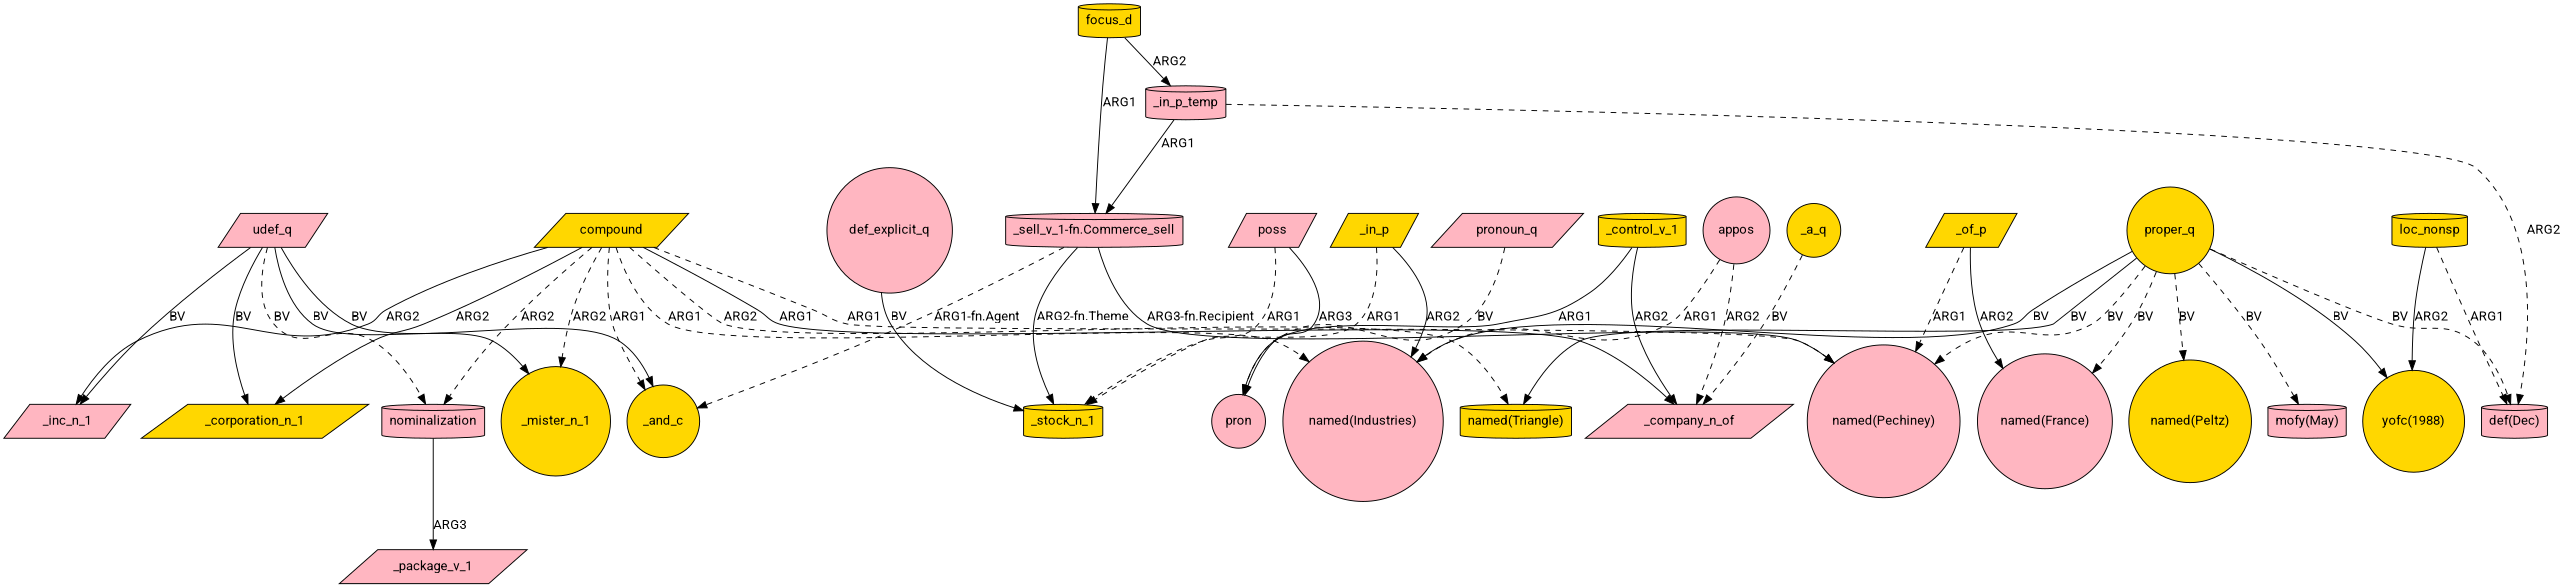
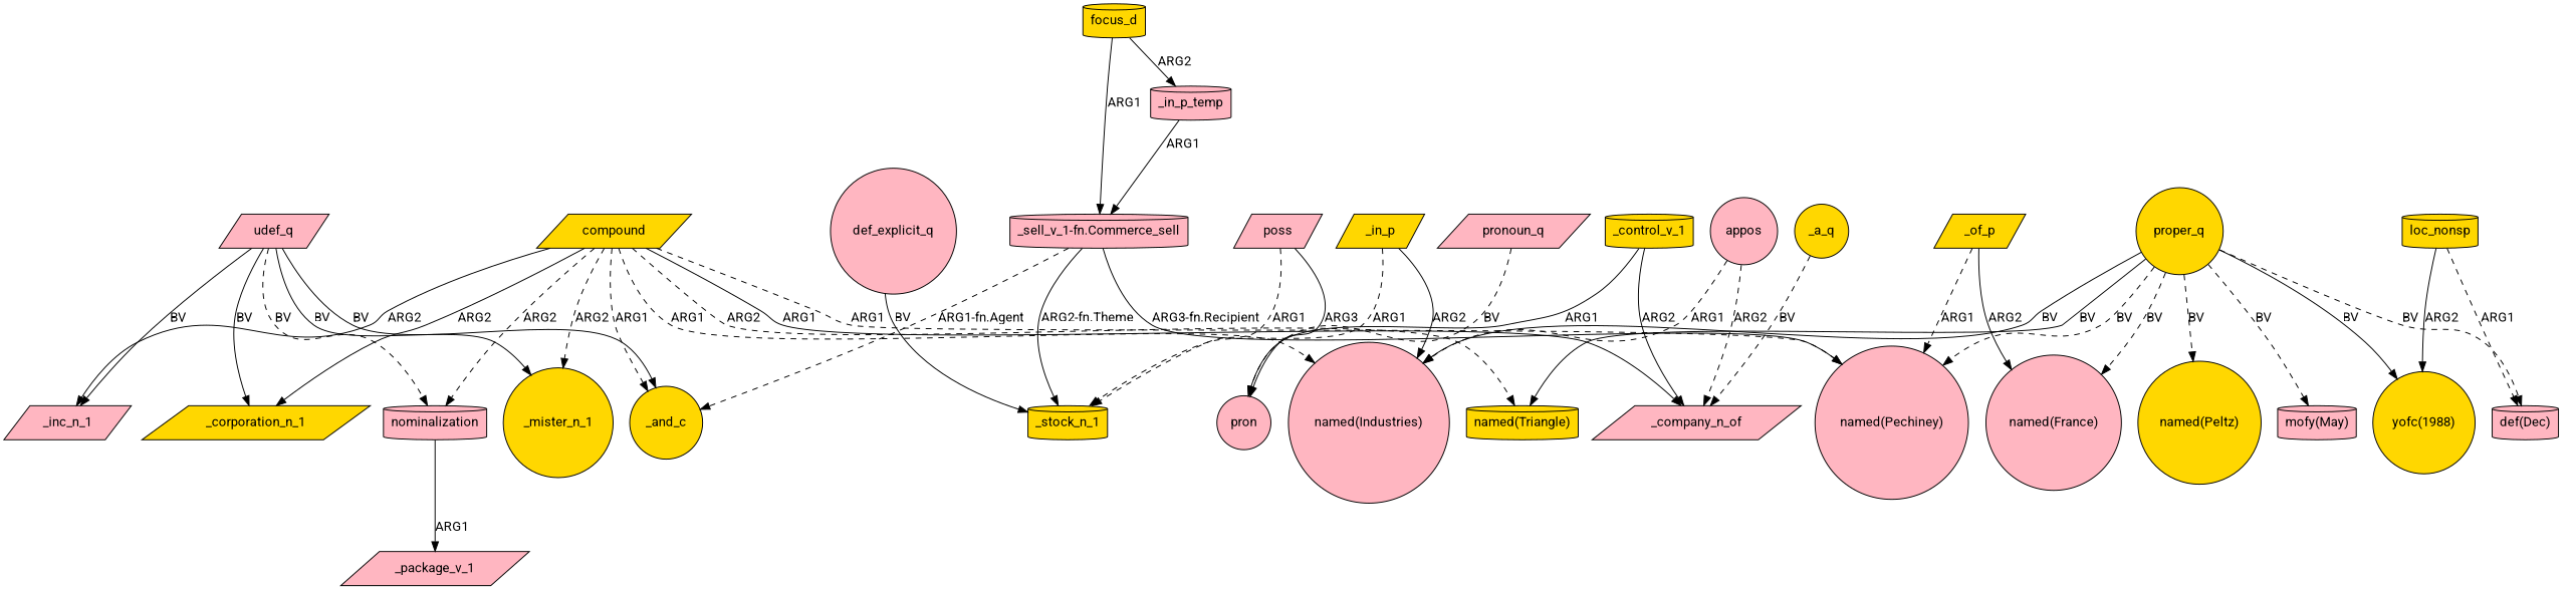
  digraph {
    fontname=Roboto
    node [fillcolor=lightpink fontname=Roboto shape=circle style=filled]
    edge [fontname=Roboto style=solid]
    compound [fillcolor=gold shape=parallelogram]
    "named(Pechiney)"
    "named(Industries)"
    _inc_n_1 [shape=parallelogram]
    "named(Triangle)" [fillcolor=gold shape=cylinder]
    _mister_n_1 [fillcolor=gold]
    _corporation_n_1 [fillcolor=gold shape=parallelogram]
    nominalization [shape=cylinder]
    _company_n_of [shape=parallelogram]
    _and_c [fillcolor=gold]
    _package_v_1 [shape=parallelogram]
    focus_d [fillcolor=gold shape=cylinder]
    _in_p_temp [shape=cylinder]
    "_sell_v_1-fn.Commerce_sell" [shape=cylinder]
    n15 [label="def(Dec)" shape=cylinder]
    _stock_n_1 [fillcolor=gold shape=cylinder]
    udef_q [shape=parallelogram]
    proper_q [fillcolor=gold]
    "named(France)"
    "mofy(May)" [shape=cylinder]
    "yofc(1988)" [fillcolor=gold]
    "named(Peltz)" [fillcolor=gold]
    poss [shape=parallelogram]
    pron
    _control_v_1 [fillcolor=gold shape=cylinder]
    def_explicit_q
    _of_p [fillcolor=gold shape=parallelogram]
    pronoun_q [shape=parallelogram]
    appos
    _in_p [fillcolor=gold shape=parallelogram]
    _a_q [fillcolor=gold]
    loc_nonsp [fillcolor=gold shape=cylinder]
    compound -> "named(Pechiney)" [label=ARG1 style=dashed]
    compound -> "named(Industries)" [label=ARG1 style=dashed]
    compound -> _inc_n_1 [label=ARG2]
    compound -> "named(Triangle)" [label=ARG2 style=dashed]
    compound -> _mister_n_1 [label=ARG2 style=dashed]
    compound -> _corporation_n_1 [label=ARG2]
    compound -> nominalization [label=ARG2 style=dashed]
    compound -> _company_n_of [label=ARG1]
    compound -> _and_c [label=ARG1 style=dashed]
-   nominalization -> _package_v_1 [label=ARG3]
+   nominalization -> _package_v_1 [label=ARG1]
    focus_d -> _in_p_temp [label=ARG2]
    focus_d -> "_sell_v_1-fn.Commerce_sell" [label=ARG1]
    _in_p_temp -> "_sell_v_1-fn.Commerce_sell" [label=ARG1]
-   _in_p_temp -> n15 [label=ARG2 style=dashed]
    "_sell_v_1-fn.Commerce_sell" -> "named(Pechiney)" [label="ARG3-fn.Recipient"]
    "_sell_v_1-fn.Commerce_sell" -> _and_c [label="ARG1-fn.Agent" style=dashed]
    "_sell_v_1-fn.Commerce_sell" -> _stock_n_1 [label="ARG2-fn.Theme"]
    udef_q -> _inc_n_1 [label=BV]
    udef_q -> _mister_n_1 [label=BV]
    udef_q -> _corporation_n_1 [label=BV]
    udef_q -> nominalization [label=BV style=dashed]
    udef_q -> _and_c [label=BV]
    proper_q -> "named(Pechiney)" [label=BV style=dashed]
    proper_q -> "named(Industries)" [label=BV]
    proper_q -> "named(Triangle)" [label=BV]
    proper_q -> n15 [label=BV style=dashed]
    proper_q -> "named(France)" [label=BV style=dashed]
    proper_q -> "mofy(May)" [label=BV style=dashed]
    proper_q -> "yofc(1988)" [label=BV]
    proper_q -> "named(Peltz)" [label=BV style=dashed]
    poss -> _stock_n_1 [label=ARG1 style=dashed]
    poss -> pron [label=ARG3]
    _control_v_1 -> _company_n_of [label=ARG2]
    _control_v_1 -> pron [label=ARG1]
    def_explicit_q -> _stock_n_1 [label=BV]
    _of_p -> "named(Pechiney)" [label=ARG1 style=dashed]
    _of_p -> "named(France)" [label=ARG2]
    pronoun_q -> pron [label=BV style=dashed]
    appos -> "named(Industries)" [label=ARG1 style=dashed]
    appos -> _company_n_of [label=ARG2 style=dashed]
    _in_p -> "named(Industries)" [label=ARG2]
    _in_p -> _stock_n_1 [label=ARG1 style=dashed]
    _a_q -> _company_n_of [label=BV style=dashed]
    loc_nonsp -> n15 [label=ARG1 style=dashed]
    loc_nonsp -> "yofc(1988)" [label=ARG2]
  }
